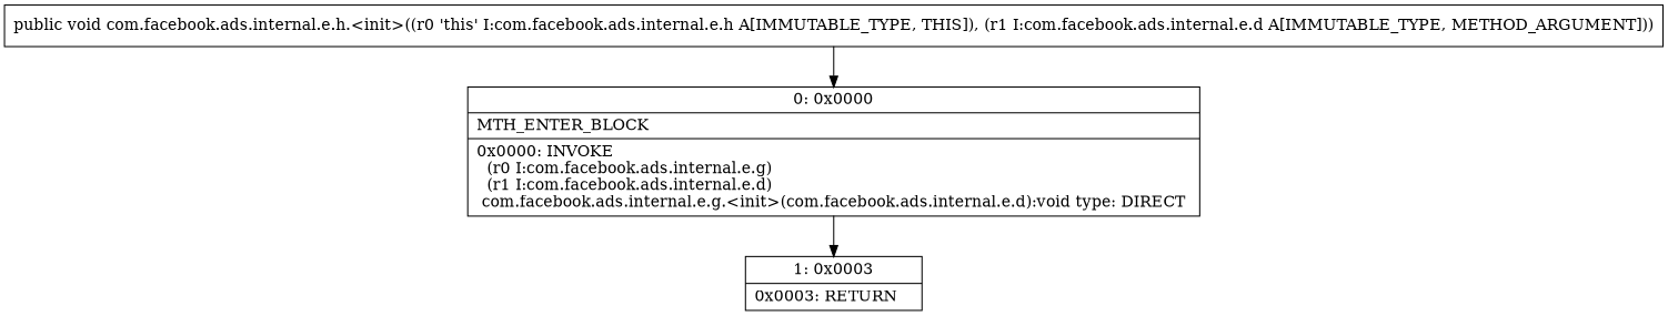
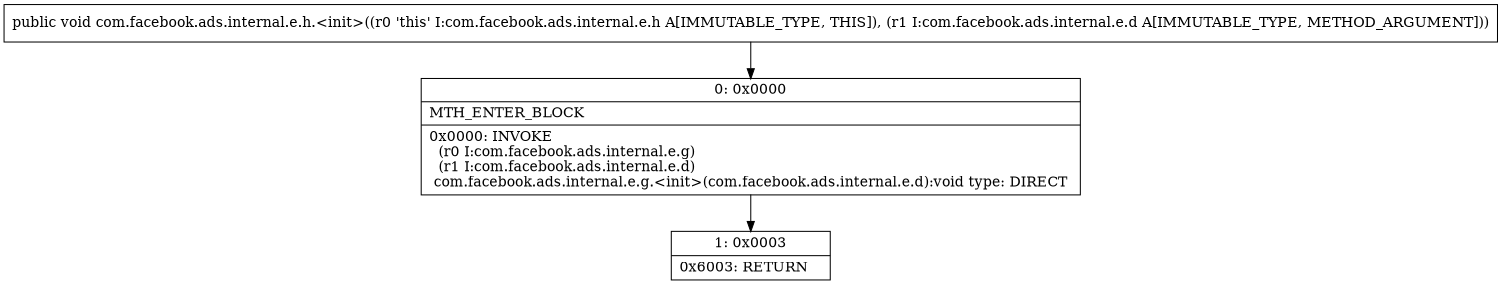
  digraph {
    node [shape=record]
    n1 [label="{0\:\ 0x0000|MTH_ENTER_BLOCK\l|0x0000: INVOKE  \l  (r0 I:com.facebook.ads.internal.e.g)\l  (r1 I:com.facebook.ads.internal.e.d)\l com.facebook.ads.internal.e.g.\<init\>(com.facebook.ads.internal.e.d):void type: DIRECT \l}"]
-   n2 [label="{1\:\ 0x0003|0x0003: RETURN   \l}"]
+   n2 [label="{1\:\ 0x0003|0x6003: RETURN   \l}"]
    n3 [label="{public void com.facebook.ads.internal.e.h.\<init\>((r0 'this' I:com.facebook.ads.internal.e.h A[IMMUTABLE_TYPE, THIS]), (r1 I:com.facebook.ads.internal.e.d A[IMMUTABLE_TYPE, METHOD_ARGUMENT])) }"]
    n1 -> n2
    n3 -> n1
  }
